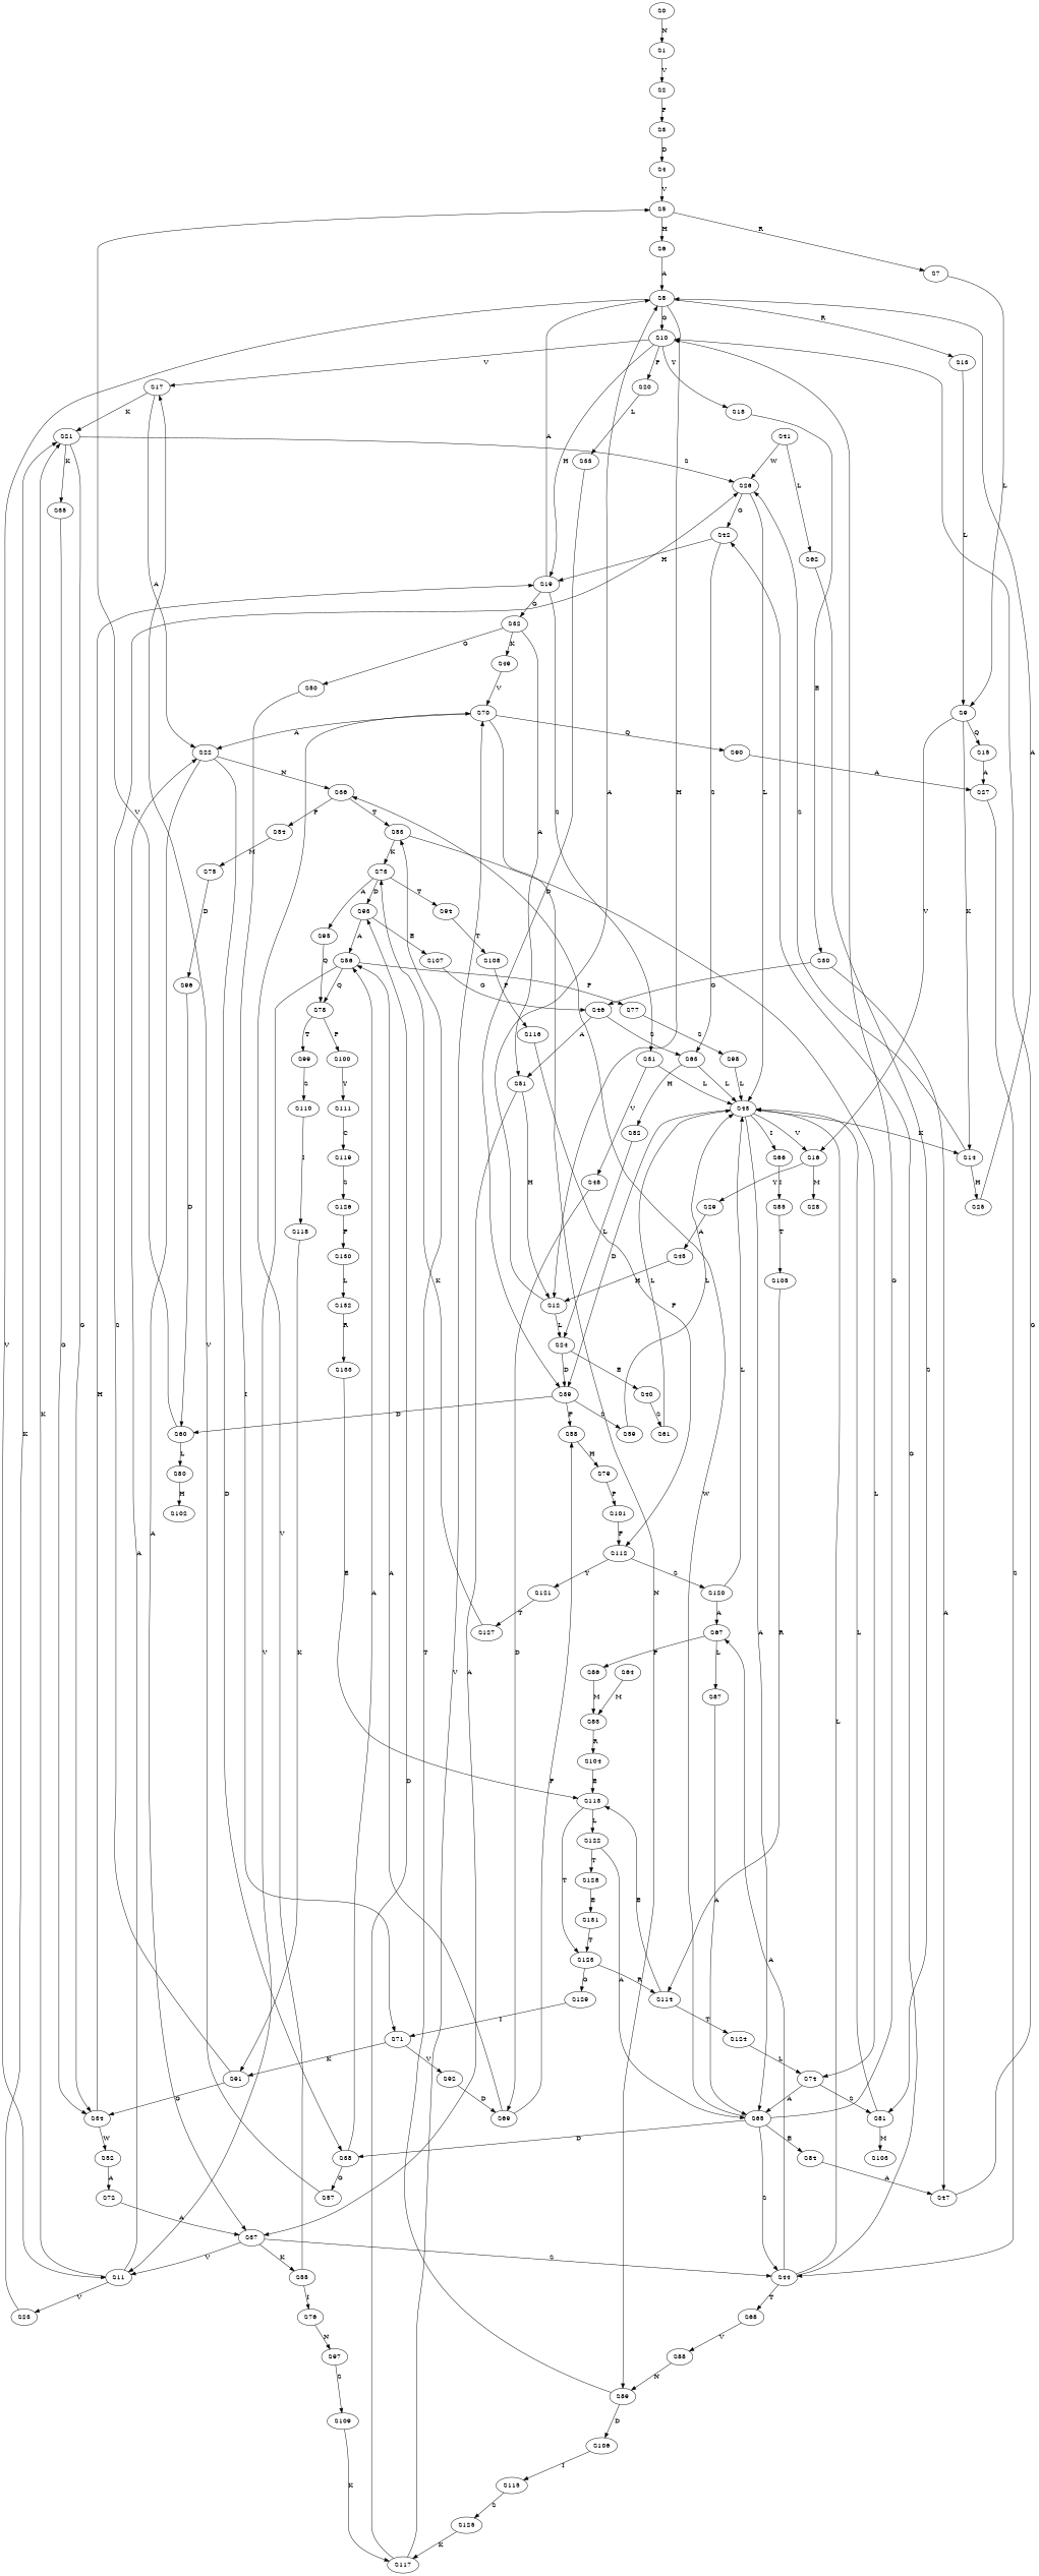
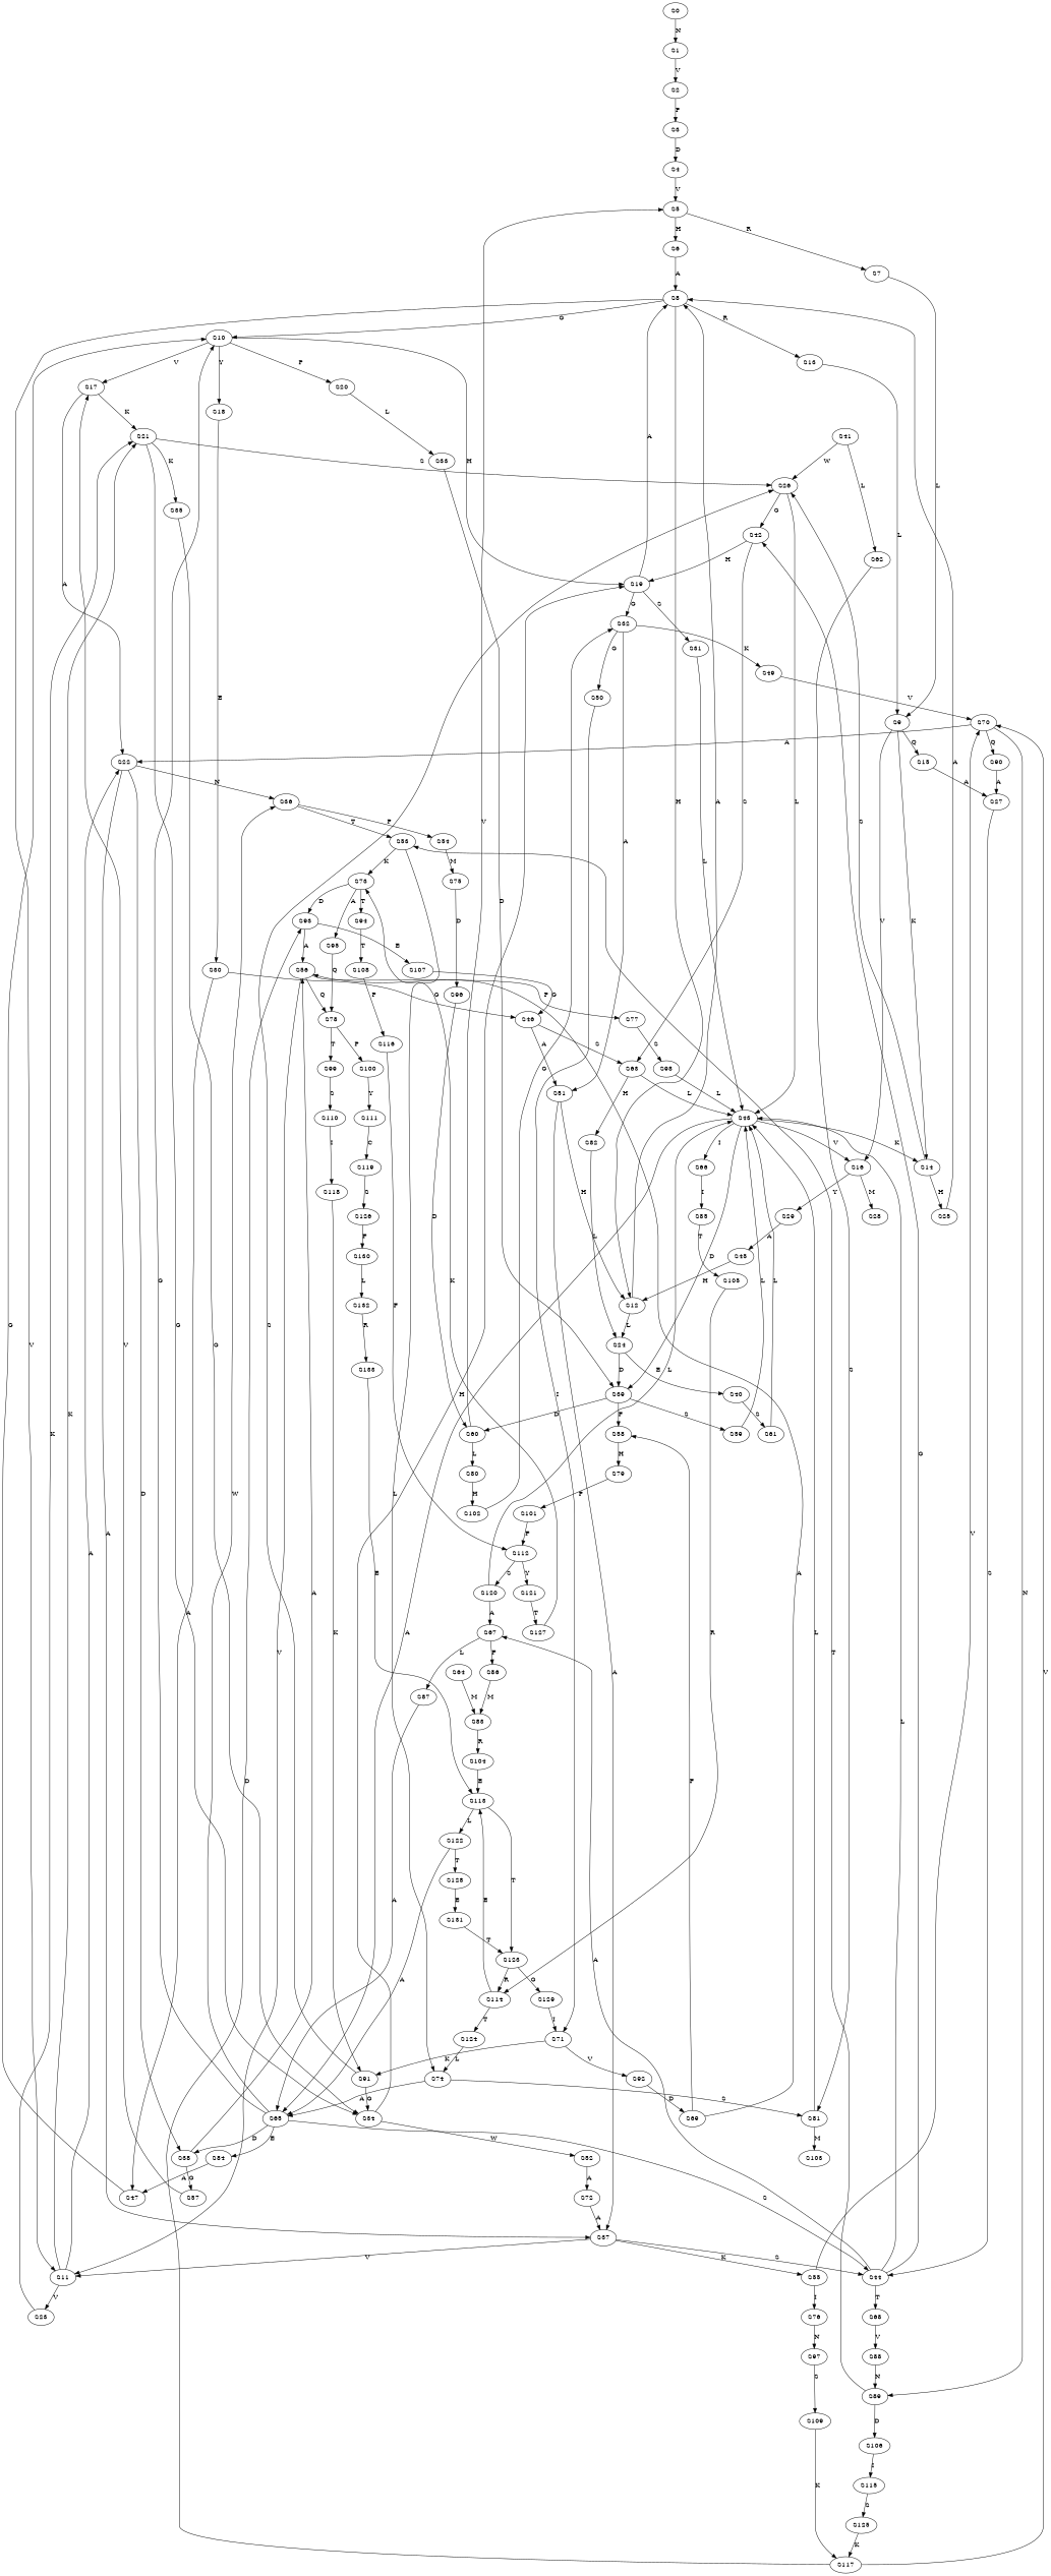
  strict digraph {
    S0
    S1
    S2
    S3
    S4
    S5
    S6
    S7
    S8
    S9
    S10
    S11
    S12
    S13
    S14
    S15
    S16
    S17
    S18
    S19
    S20
    S21
    S22
    S23
    S24
    S25
    S26
    S27
    S28
    S29
    S30
    S31
    S32
    S33
    S34
    S35
    S36
    S37
    S38
    S39
    S40
    S42
    S43
    S44
    S45
    S46
    S47
-   S48
    S49
    S50
    S51
    S52
    S53
    S54
    S55
    S56
    S57
    S58
    S59
    S60
    S61
    S41
    S62
    S63
    S65
    S66
    S67
    S68
    S69
    S70
    S71
    S72
    S73
    S74
    S75
    S76
    S77
    S78
    S79
    S80
    S81
    S82
    S64
    S83
    S84
    S85
    S86
    S87
    S88
    S89
    S90
    S91
    S92
    S93
    S94
    S95
    S96
    S97
    S98
    S99
    S100
    S101
    S102
    S103
    S104
    S105
    S106
    S107
    S108
    S109
    S110
    S111
    S112
    S113
    S114
    S115
    S116
    S117
    S118
    S119
    S120
    S121
    S122
    S123
    S124
    S125
    S126
    S127
    S128
    S129
    S130
    S131
    S132
    S133
    S0 -> S1 [label=N]
    S1 -> S2 [label=V]
    S2 -> S3 [label=P]
    S3 -> S4 [label=D]
    S4 -> S5 [label=V]
    S5 -> S6 [label=H]
    S5 -> S7 [label=R]
    S6 -> S8 [label=A]
    S7 -> S9 [label=L]
    S8 -> S10 [label=G]
    S8 -> S11 [label=V]
    S8 -> S12 [label=H]
    S8 -> S13 [label=R]
    S9 -> S14 [label=K]
    S9 -> S15 [label=Q]
    S9 -> S16 [label=V]
    S10 -> S17 [label=V]
    S10 -> S18 [label=Y]
    S10 -> S19 [label=H]
    S10 -> S20 [label=P]
    S11 -> S21 [label=K]
    S11 -> S22 [label=A]
    S11 -> S23 [label=V]
    S12 -> S8 [label=A]
    S12 -> S24 [label=L]
    S13 -> S9 [label=L]
    S14 -> S25 [label=H]
    S14 -> S26 [label=S]
    S15 -> S27 [label=A]
    S16 -> S28 [label=M]
    S16 -> S29 [label=Y]
    S17 -> S21 [label=K]
    S17 -> S22 [label=A]
    S18 -> S30 [label=E]
    S19 -> S8 [label=A]
    S19 -> S31 [label=S]
    S19 -> S32 [label=G]
    S20 -> S33 [label=L]
    S21 -> S26 [label=S]
    S21 -> S34 [label=G]
    S21 -> S35 [label=K]
    S22 -> S36 [label=N]
    S22 -> S37 [label=A]
    S22 -> S38 [label=D]
    S23 -> S21 [label=K]
    S24 -> S39 [label=D]
    S24 -> S40 [label=E]
    S25 -> S8 [label=A]
    S26 -> S42 [label=G]
    S26 -> S43 [label=L]
    S27 -> S44 [label=S]
    S29 -> S45 [label=A]
    S30 -> S46 [label=G]
    S30 -> S47 [label=A]
    S31 -> S43 [label=L]
-   S31 -> S48 [label=V]
    S32 -> S49 [label=K]
    S32 -> S50 [label=G]
    S32 -> S51 [label=A]
    S33 -> S39 [label=D]
    S34 -> S19 [label=H]
    S34 -> S52 [label=W]
    S35 -> S34 [label=G]
    S36 -> S53 [label=T]
    S36 -> S54 [label=P]
    S37 -> S11 [label=V]
    S37 -> S44 [label=S]
    S37 -> S55 [label=K]
    S38 -> S56 [label=A]
    S38 -> S57 [label=G]
    S39 -> S58 [label=F]
    S39 -> S59 [label=S]
    S39 -> S60 [label=D]
    S40 -> S61 [label=S]
    S42 -> S19 [label=H]
    S42 -> S63 [label=S]
    S43 -> S14 [label=K]
    S43 -> S16 [label=V]
    S43 -> S39 [label=D]
    S43 -> S65 [label=A]
    S43 -> S66 [label=I]
    S44 -> S42 [label=G]
    S44 -> S43 [label=L]
    S44 -> S67 [label=A]
    S44 -> S68 [label=T]
    S45 -> S12 [label=H]
    S46 -> S51 [label=A]
    S46 -> S63 [label=S]
    S47 -> S10 [label=G]
-   S48 -> S69 [label=D]
    S49 -> S70 [label=V]
    S50 -> S71 [label=I]
    S51 -> S12 [label=H]
    S51 -> S37 [label=A]
    S52 -> S72 [label=A]
    S53 -> S73 [label=K]
    S53 -> S74 [label=L]
    S54 -> S75 [label=M]
    S55 -> S70 [label=V]
    S55 -> S76 [label=I]
    S56 -> S11 [label=V]
    S56 -> S77 [label=P]
    S56 -> S78 [label=Q]
    S57 -> S17 [label=V]
    S58 -> S79 [label=H]
    S59 -> S43 [label=L]
    S60 -> S5 [label=V]
    S60 -> S80 [label=L]
    S61 -> S43 [label=L]
    S41 -> S26 [label=W]
    S41 -> S62 [label=L]
    S62 -> S81 [label=S]
    S63 -> S43 [label=L]
    S63 -> S82 [label=H]
    S65 -> S10 [label=G]
    S65 -> S36 [label=W]
    S65 -> S38 [label=D]
    S65 -> S44 [label=S]
    S65 -> S84 [label=E]
    S66 -> S85 [label=I]
    S67 -> S86 [label=F]
    S67 -> S87 [label=L]
    S68 -> S88 [label=V]
    S69 -> S56 [label=A]
    S69 -> S58 [label=F]
    S70 -> S22 [label=A]
    S70 -> S89 [label=N]
    S70 -> S90 [label=Q]
    S71 -> S91 [label=K]
    S71 -> S92 [label=V]
    S72 -> S37 [label=A]
    S73 -> S93 [label=D]
    S73 -> S94 [label=T]
    S73 -> S95 [label=A]
    S74 -> S65 [label=A]
    S74 -> S81 [label=S]
    S75 -> S96 [label=D]
    S76 -> S97 [label=N]
    S77 -> S98 [label=S]
    S78 -> S99 [label=T]
    S78 -> S100 [label=P]
    S79 -> S101 [label=P]
    S80 -> S102 [label=H]
    S81 -> S43 [label=L]
    S81 -> S103 [label=M]
    S82 -> S24 [label=L]
    S64 -> S83 [label=M]
    S83 -> S104 [label=R]
    S84 -> S47 [label=A]
    S85 -> S105 [label=T]
    S86 -> S83 [label=M]
    S87 -> S65 [label=A]
    S88 -> S89 [label=N]
    S89 -> S53 [label=T]
    S89 -> S106 [label=D]
    S90 -> S27 [label=A]
    S91 -> S26 [label=S]
    S91 -> S34 [label=G]
    S92 -> S69 [label=D]
    S93 -> S56 [label=A]
    S93 -> S107 [label=E]
    S94 -> S108 [label=T]
    S95 -> S78 [label=Q]
    S96 -> S60 [label=D]
    S97 -> S109 [label=S]
    S98 -> S43 [label=L]
    S99 -> S110 [label=S]
    S100 -> S111 [label=Y]
    S101 -> S112 [label=F]
+   S102 -> S32 [label=G]
    S104 -> S113 [label=E]
    S105 -> S114 [label=R]
    S106 -> S115 [label=I]
    S107 -> S46 [label=G]
    S108 -> S116 [label=P]
    S109 -> S117 [label=K]
    S110 -> S118 [label=I]
    S111 -> S119 [label=C]
    S112 -> S120 [label=S]
    S112 -> S121 [label=Y]
    S113 -> S122 [label=L]
    S113 -> S123 [label=T]
    S114 -> S113 [label=E]
    S114 -> S124 [label=T]
    S115 -> S125 [label=S]
    S116 -> S112 [label=F]
    S117 -> S70 [label=V]
    S117 -> S93 [label=D]
    S118 -> S91 [label=K]
    S119 -> S126 [label=S]
    S120 -> S43 [label=L]
    S120 -> S67 [label=A]
    S121 -> S127 [label=T]
    S122 -> S65 [label=A]
    S122 -> S128 [label=T]
    S123 -> S114 [label=R]
    S123 -> S129 [label=G]
    S124 -> S74 [label=L]
    S125 -> S117 [label=K]
    S126 -> S130 [label=F]
    S127 -> S73 [label=K]
    S128 -> S131 [label=E]
    S129 -> S71 [label=I]
    S130 -> S132 [label=L]
    S131 -> S123 [label=T]
    S132 -> S133 [label=R]
    S133 -> S113 [label=E]
  }
